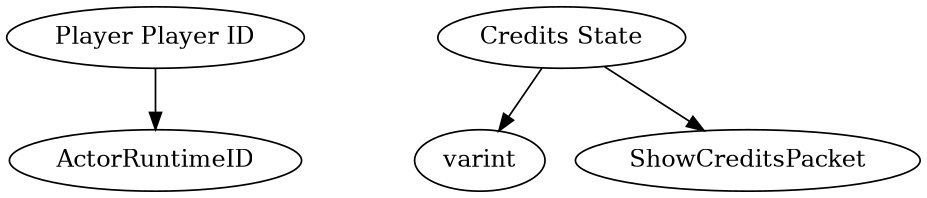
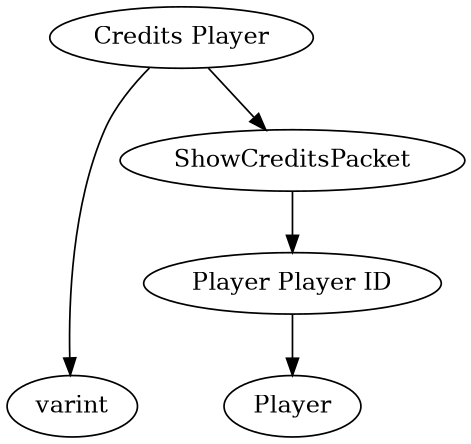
  digraph {
    fontname="DejaVu Serif"
    rankdir=TB
    node [fontname="DejaVu Serif"]
    edge [fontname="DejaVu Serif"]
-   n1 [label=ActorRuntimeID]
+   n1 [label=Player]
    n2 [label=varint]
    n3 [label=ShowCreditsPacket]
    n4 [label="Player Player ID"]
-   n5 [label="Credits State"]
+   n5 [label="Credits Player"]
    subgraph sub_1 {
      rank=max
      n1
      n2
    }
+   n3 -> n4
    n4 -> n1
    n5 -> n2
    n5 -> n3
  }
